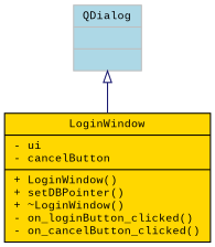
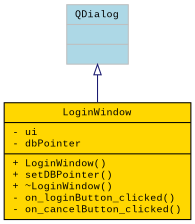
  digraph {
    fontname="Liberation Mono"
    node [fontname="Liberation Mono" fontsize=10 shape=record style=filled]
-   n1 [color=black fillcolor=gold fontcolor=black height=0.2 label="{LoginWindow\n|- ui\l- cancelButton\l|+ LoginWindow()\l+ setDBPointer()\l+ ~LoginWindow()\l- on_loginButton_clicked()\l- on_cancelButton_clicked()\l}" width=0.4]
+   n1 [color=black fillcolor=gold fontcolor=black height=0.2 label="{LoginWindow\n|- ui\l- dbPointer\l|+ LoginWindow()\l+ setDBPointer()\l+ ~LoginWindow()\l- on_loginButton_clicked()\l- on_cancelButton_clicked()\l}" width=0.4]
    n2 [color=grey75 height=0.2 label="{QDialog\n||}" width=0.4 fillcolor=lightblue]
    n2 -> n1 [arrowtail=onormal color=midnightblue dir=back fontname="Liberation Mono" fontsize=10 labelfontname=Helvetica labelfontsize=10 style=solid]
  }
